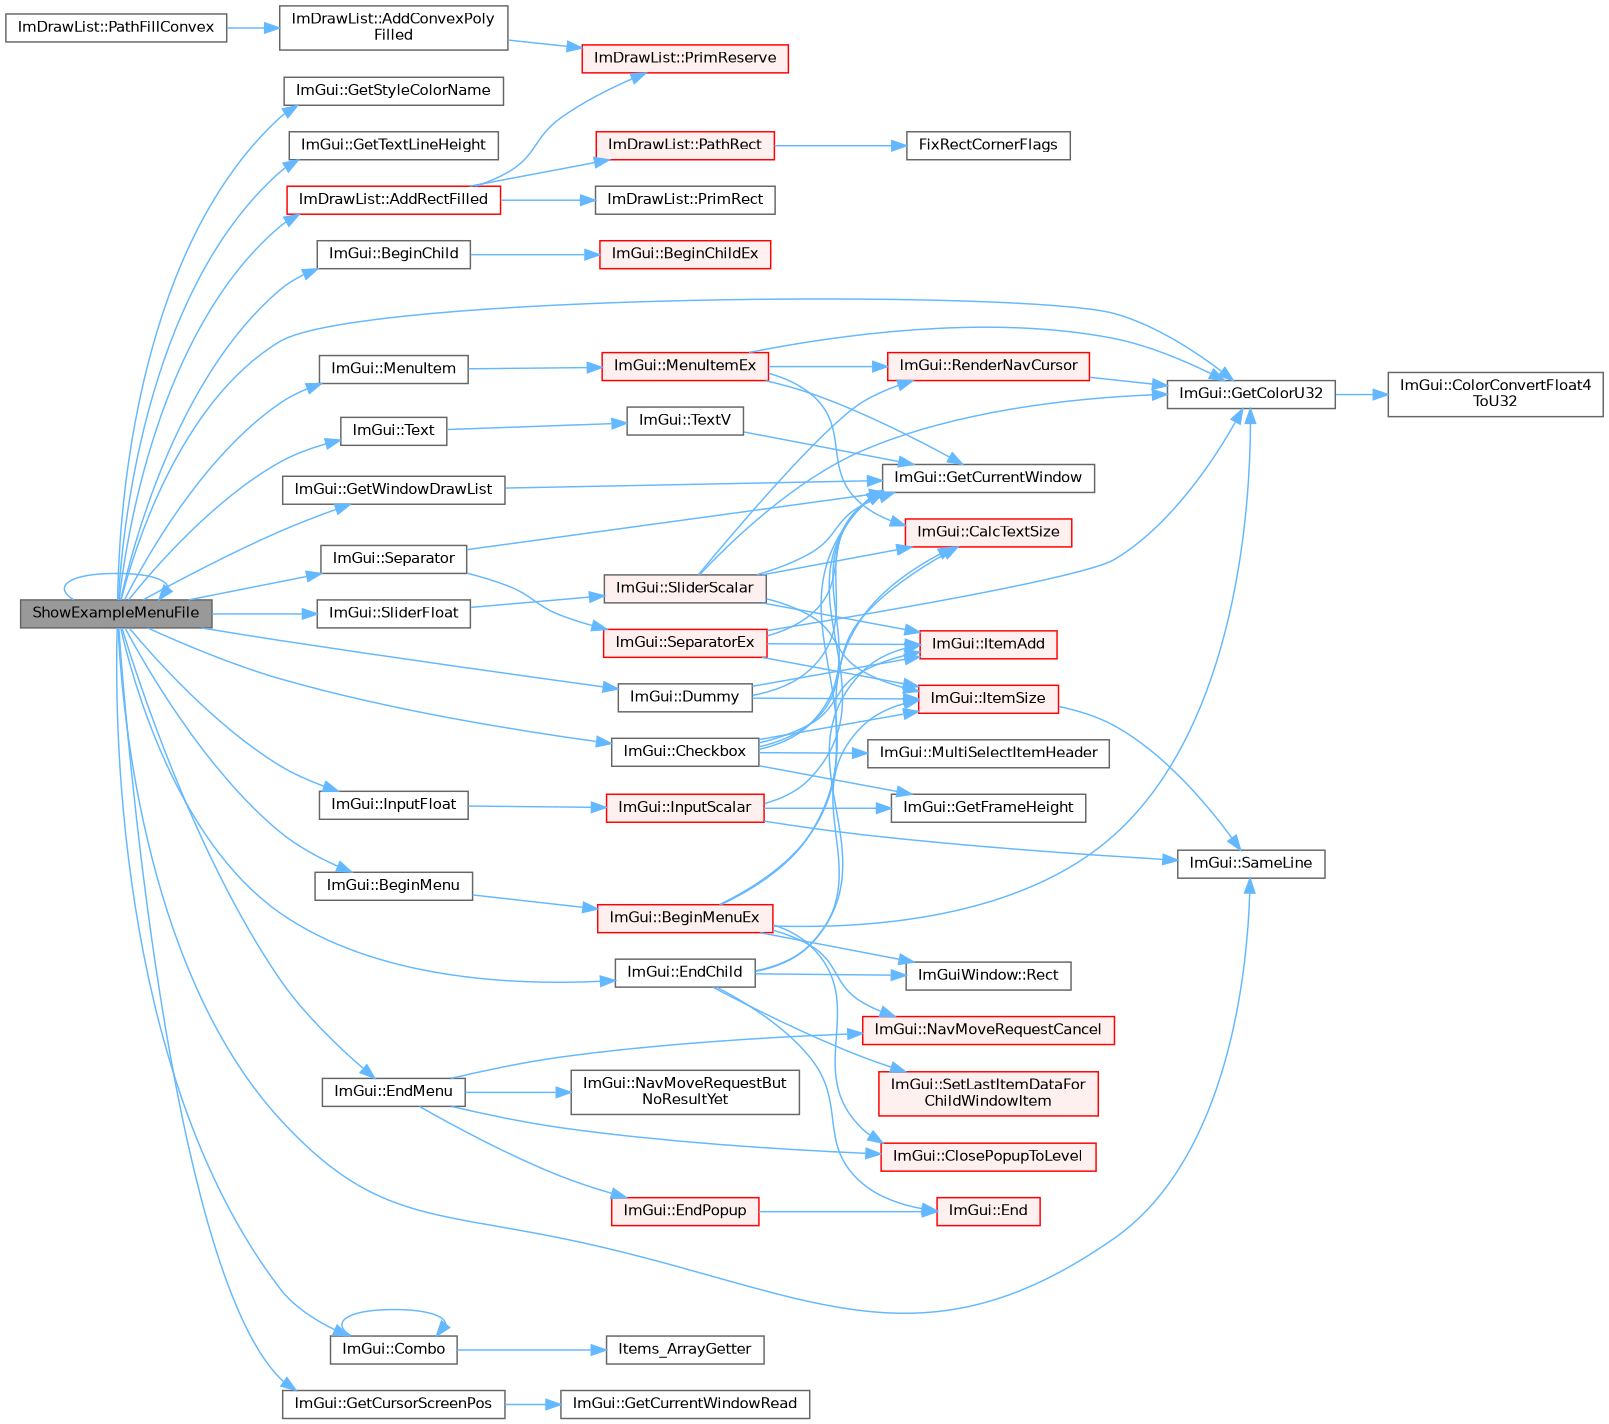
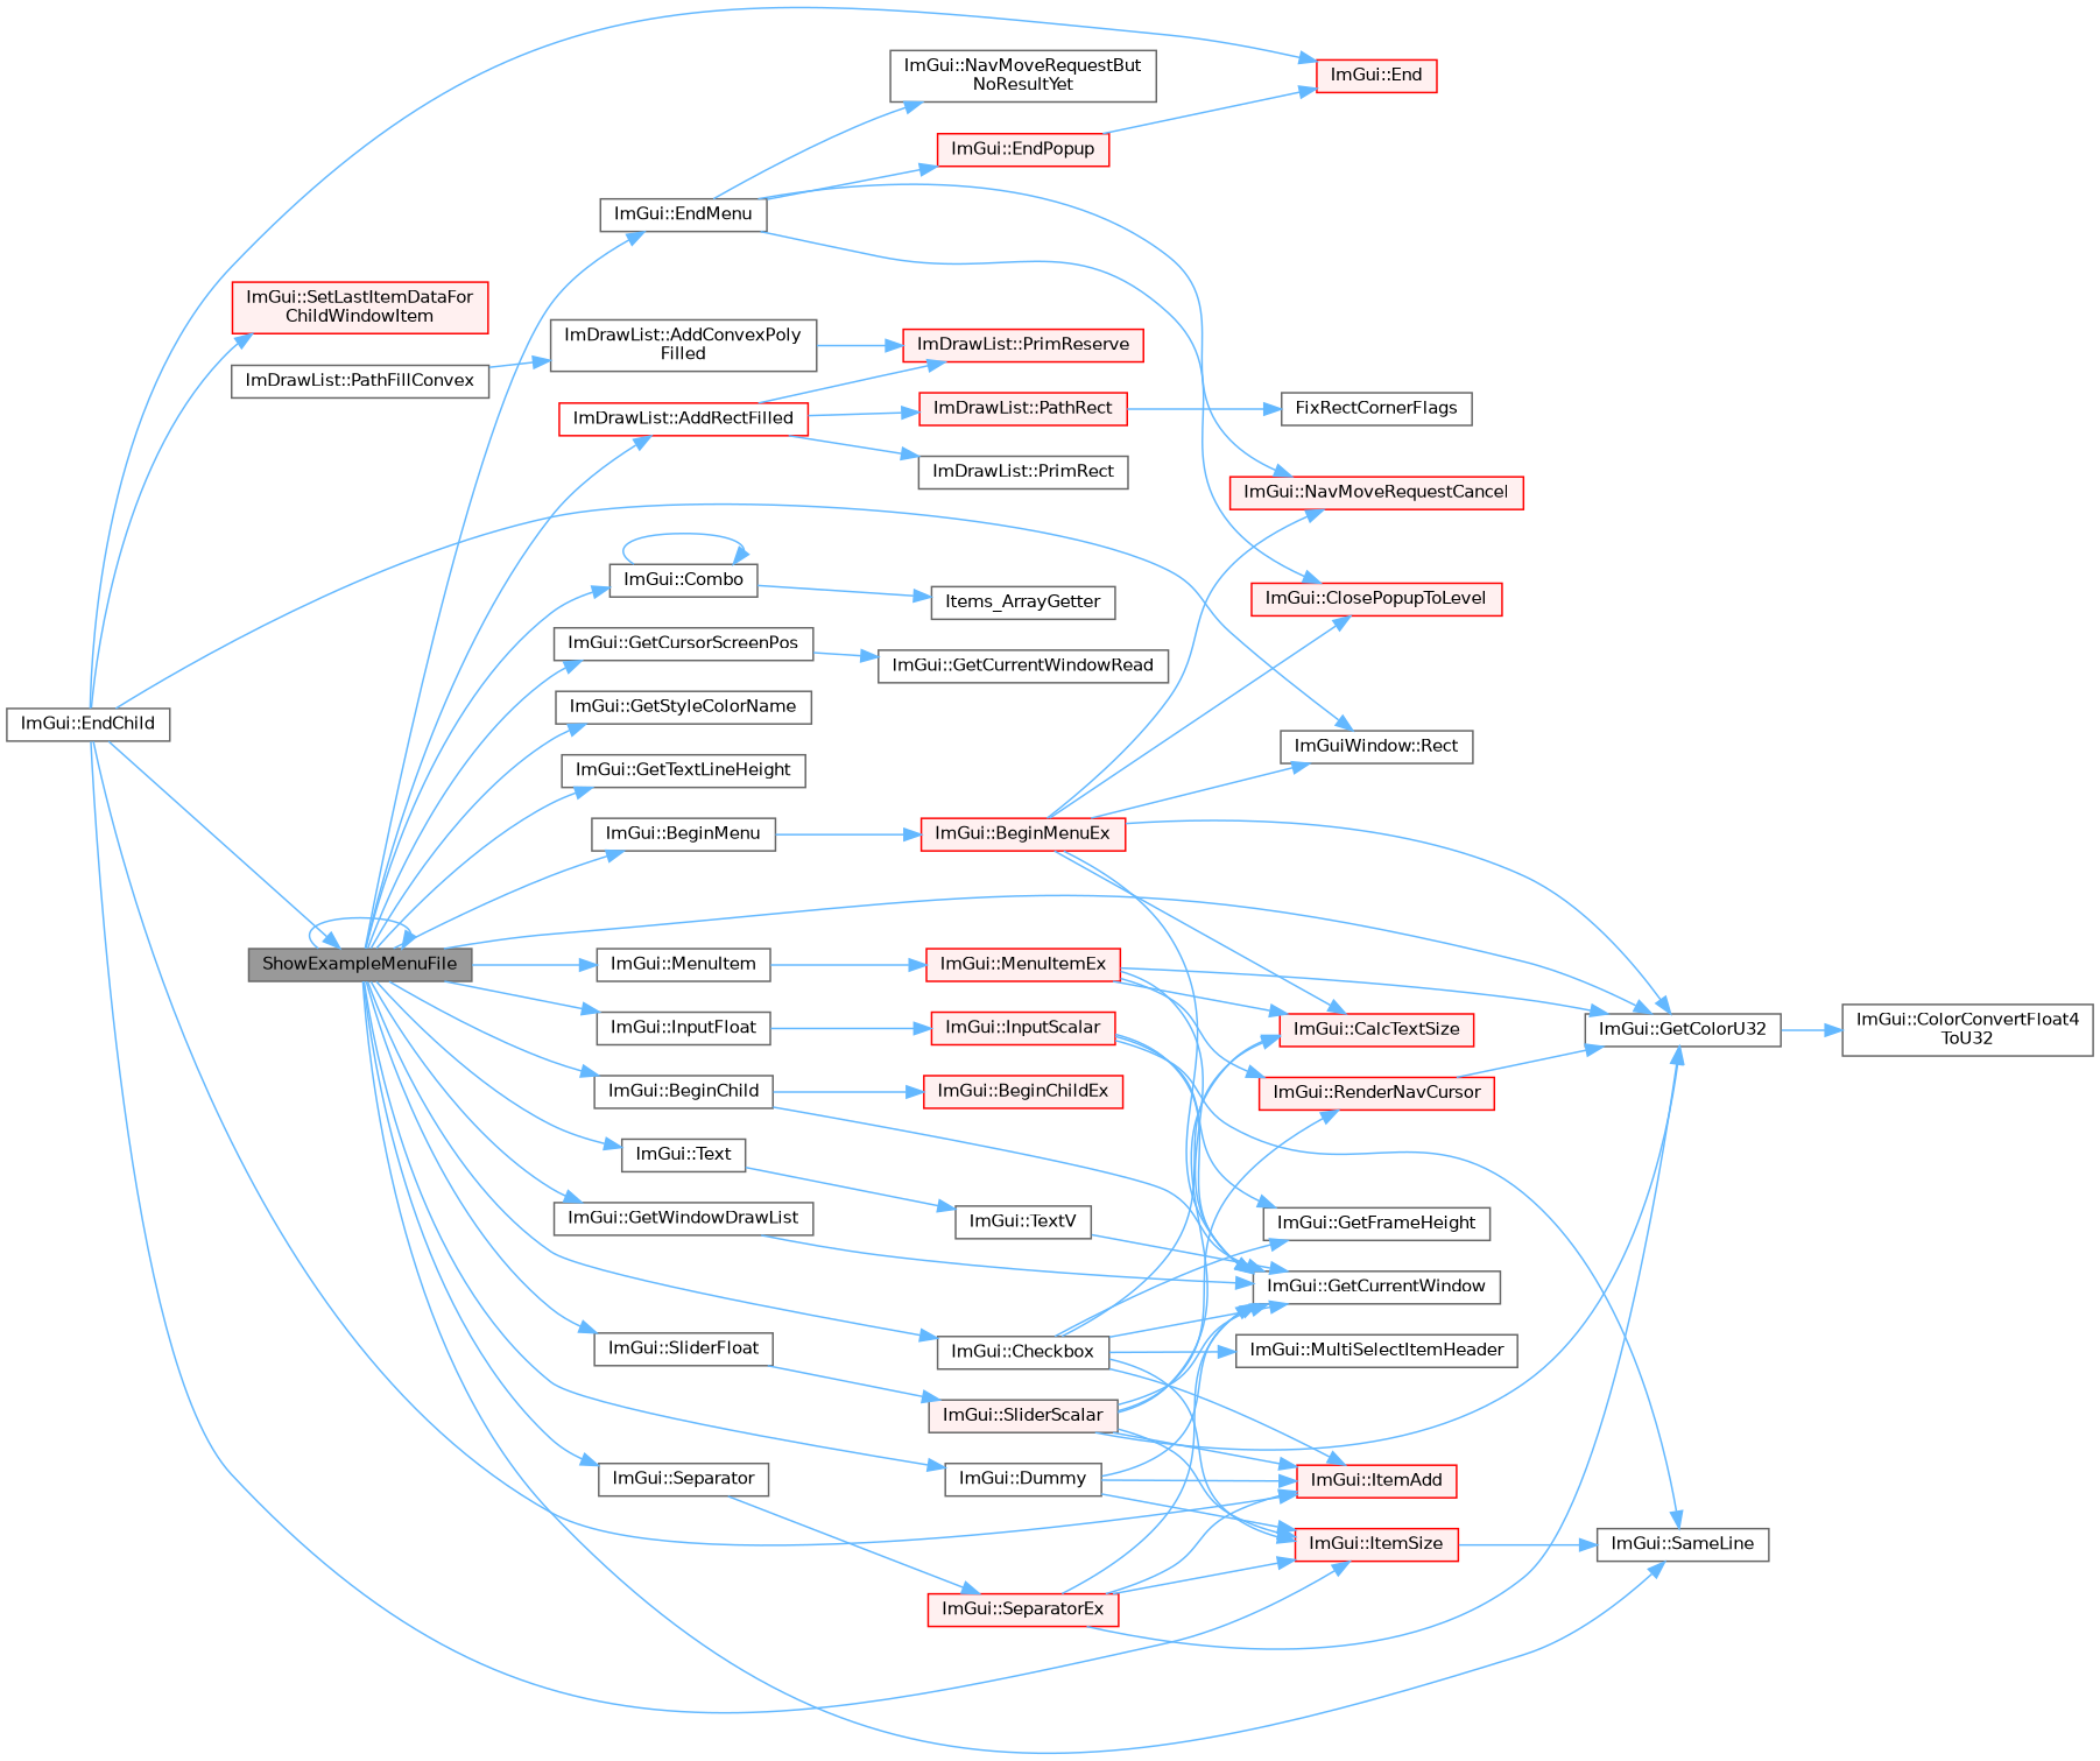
  digraph {
    rankdir=LR
    node [color=grey40 fillcolor=white fontname=Helvetica fontsize=10 shape=box style=filled]
    edge [color=steelblue1 fontname=Helvetica fontsize=10 labelfontname=Helvetica labelfontsize=10 style=solid]
    n1 [color=gray40 fillcolor=grey60 fontcolor=black height=0.2 label=ShowExampleMenuFile width=0.4]
    n2 [color=red height=0.2 label="ImDrawList::AddRectFilled" width=0.4]
    n3 [height=0.2 label="ImGui::BeginChild" width=0.4]
    n4 [height=0.2 label="ImGui::BeginMenu" width=0.4]
    n5 [height=0.2 label="ImGui::GetColorU32" width=0.4]
    n6 [height=0.2 label="ImGui::Checkbox" width=0.4]
    n7 [height=0.2 label="ImGui::SameLine" width=0.4]
    n8 [height=0.2 label="ImGui::Combo" width=0.4]
    n9 [height=0.2 label="ImGui::Dummy" width=0.4]
    n10 [height=0.2 label="ImGui::EndChild" width=0.4]
    n11 [height=0.2 label="ImGui::EndMenu" width=0.4]
    n12 [height=0.2 label="ImGui::GetCursorScreenPos" width=0.4]
    n13 [height=0.2 label="ImGui::GetStyleColorName" width=0.4]
    n14 [height=0.2 label="ImGui::GetTextLineHeight" width=0.4]
    n15 [height=0.2 label="ImGui::GetWindowDrawList" width=0.4]
    n16 [height=0.2 label="ImGui::InputFloat" width=0.4]
    n17 [height=0.2 label="ImGui::MenuItem" width=0.4]
    n18 [height=0.2 label="ImGui::Separator" width=0.4]
    n19 [height=0.2 label="ImGui::SliderFloat" width=0.4]
    n20 [height=0.2 label="ImGui::Text" width=0.4]
    n21 [color=red fillcolor="#FFF0F0" height=0.2 label="ImDrawList::PrimReserve" width=0.4]
    n22 [color=red fillcolor="#FFF0F0" height=0.2 label="ImDrawList::PathRect" width=0.4]
    n23 [height=0.2 label="ImDrawList::PrimRect" width=0.4]
    n24 [color=red fillcolor="#FFF0F0" height=0.2 label="ImGui::BeginChildEx" width=0.4]
    n25 [height=0.2 label="ImGui::GetCurrentWindow" width=0.4]
    n26 [color=red fillcolor="#FFF0F0" height=0.2 label="ImGui::BeginMenuEx" width=0.4]
    n27 [height=0.2 label="ImGui::ColorConvertFloat4\lToU32" width=0.4]
    n28 [color=red fillcolor="#FFF0F0" height=0.2 label="ImGui::CalcTextSize" width=0.4]
    n29 [height=0.2 label="ImGui::GetFrameHeight" width=0.4]
    n30 [color=red fillcolor="#FFF0F0" height=0.2 label="ImGui::ItemAdd" width=0.4]
    n31 [color=red fillcolor="#FFF0F0" height=0.2 label="ImGui::ItemSize" width=0.4]
    n32 [height=0.2 label="ImGui::MultiSelectItemHeader" width=0.4]
    n33 [height=0.2 label=Items_ArrayGetter width=0.4]
    n34 [height=0.2 label="ImGuiWindow::Rect" width=0.4]
    n35 [color=red fillcolor="#FFF0F0" height=0.2 label="ImGui::End" width=0.4]
    n36 [color=red fillcolor="#FFF0F0" height=0.2 label="ImGui::SetLastItemDataFor\lChildWindowItem" width=0.4]
    n37 [color=red fillcolor="#FFF0F0" height=0.2 label="ImGui::ClosePopupToLevel" width=0.4]
    n38 [color=red fillcolor="#FFF0F0" height=0.2 label="ImGui::NavMoveRequestCancel" width=0.4]
    n39 [color=red fillcolor="#FFF0F0" height=0.2 label="ImGui::EndPopup" width=0.4]
    n40 [height=0.2 label="ImGui::NavMoveRequestBut\lNoResultYet" width=0.4]
    n41 [height=0.2 label="ImGui::GetCurrentWindowRead" width=0.4]
    n42 [color=red fillcolor="#FFF0F0" height=0.2 label="ImGui::InputScalar" width=0.4]
    n43 [color=red fillcolor="#FFF0F0" height=0.2 label="ImGui::MenuItemEx" width=0.4]
    n44 [color=red fillcolor="#FFF0F0" height=0.2 label="ImGui::SeparatorEx" width=0.4]
    n45 [fillcolor="#FFF0F0" height=0.2 label="ImGui::SliderScalar" width=0.4]
    n46 [height=0.2 label="ImGui::TextV" width=0.4]
    n47 [height=0.2 label="ImDrawList::PathFillConvex" width=0.4]
    n48 [height=0.2 label="ImDrawList::AddConvexPoly\lFilled" width=0.4]
    n49 [height=0.2 label=FixRectCornerFlags width=0.4]
    n50 [color=red fillcolor="#FFF0F0" height=0.2 label="ImGui::RenderNavCursor" width=0.4]
    n1 -> n1
    n1 -> n2
    n1 -> n3
    n1 -> n4
    n1 -> n5
    n1 -> n6
    n1 -> n7
    n1 -> n8
    n1 -> n9
-   n1 -> n10
+   n10 -> n1
    n1 -> n11
    n1 -> n12
    n1 -> n13
    n1 -> n14
    n1 -> n15
    n1 -> n16
    n1 -> n17
    n1 -> n18
    n1 -> n19
    n1 -> n20
    n2 -> n21
    n2 -> n22
    n2 -> n23
    n3 -> n24
-   n18 -> n25
+   n3 -> n25
    n4 -> n26
    n5 -> n27
    n6 -> n25
    n6 -> n28
    n6 -> n29
    n6 -> n30
    n6 -> n31
    n6 -> n32
    n8 -> n8
    n8 -> n33
    n9 -> n25
    n9 -> n30
    n9 -> n31
    n10 -> n30
    n10 -> n31
    n10 -> n34
    n10 -> n35
    n10 -> n36
    n11 -> n37
    n11 -> n38
    n11 -> n39
    n11 -> n40
    n12 -> n41
    n15 -> n25
    n16 -> n42
    n17 -> n43
    n18 -> n44
    n19 -> n45
    n20 -> n46
    n22 -> n49
    n26 -> n5
    n26 -> n25
    n26 -> n28
    n26 -> n34
    n26 -> n37
    n26 -> n38
    n31 -> n7
    n39 -> n35
    n42 -> n7
    n42 -> n25
    n42 -> n29
    n43 -> n5
    n43 -> n25
    n43 -> n28
    n43 -> n50
    n44 -> n5
    n44 -> n25
    n44 -> n30
    n44 -> n31
    n45 -> n5
    n45 -> n25
    n45 -> n28
    n45 -> n30
    n45 -> n31
    n45 -> n50
    n46 -> n25
    n47 -> n48
    n48 -> n21
    n50 -> n5
  }
